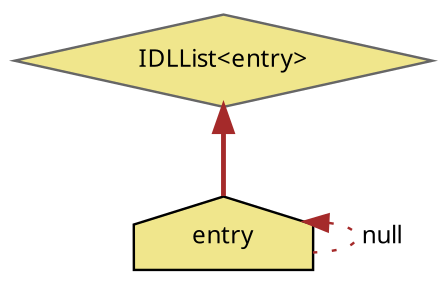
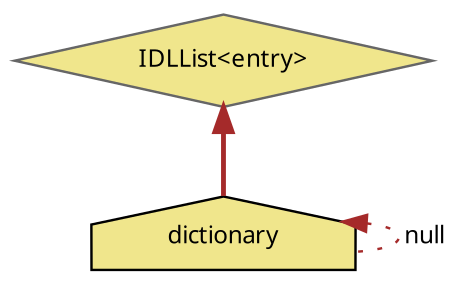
  digraph {
    fontname="Noto Sans"
    node [fillcolor=khaki fontname="Noto Sans" fontsize=10 style=filled]
    edge [color=brown dir=back fontname="Noto Sans" fontsize=10 labelfontname=Helvetica labelfontsize=10]
-   n1 [color=black fontcolor=black height=0.2 label=entry shape=house width=0.4]
+   n1 [color=black fontcolor=black height=0.2 label=dictionary shape=house width=0.4]
    n2 [color=gray40 height=0.2 label="IDLList\<entry\>" shape=diamond width=0.4]
    n1 -> n1 [label=" null" style=dotted]
    n2 -> n1 [style=bold]
  }
